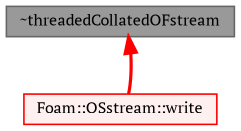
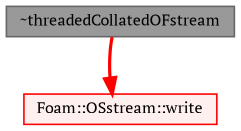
  digraph {
    rankdir=TB
    fontname="PT Serif"
    node [fontname="PT Serif" fontsize=10 shape=box style=filled]
    n1 [color=gray40 fillcolor=grey60 fontcolor=black height=0.2 label="~threadedCollatedOFstream" width=0.4]
    n2 [color=red fillcolor="#FFF0F0" height=0.2 label="Foam::OSstream::write" width=0.4]
-   n2 -> n1 [color=red fontname="PT Serif" fontsize=10 labelfontname=Helvetica labelfontsize=10 style=bold]
+   n1 -> n2 [color=red fontname="PT Serif" fontsize=10 labelfontname=Helvetica labelfontsize=10 style=bold]
  }
